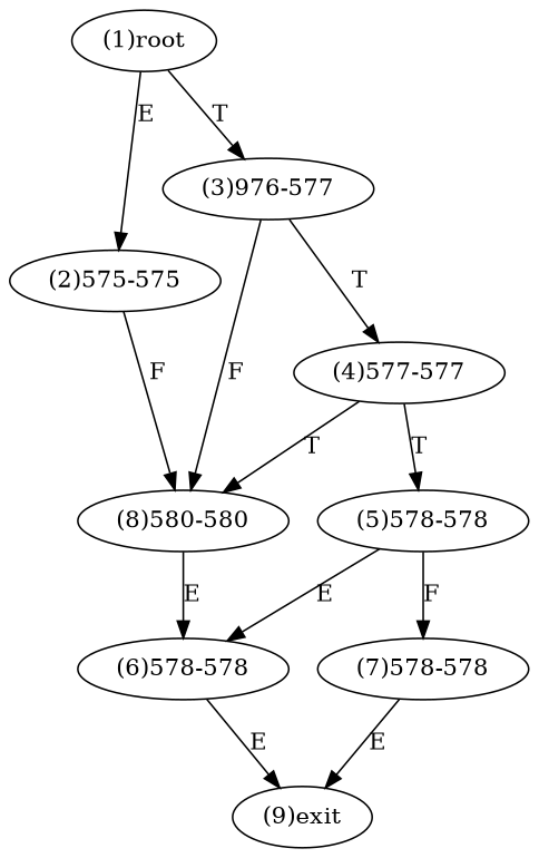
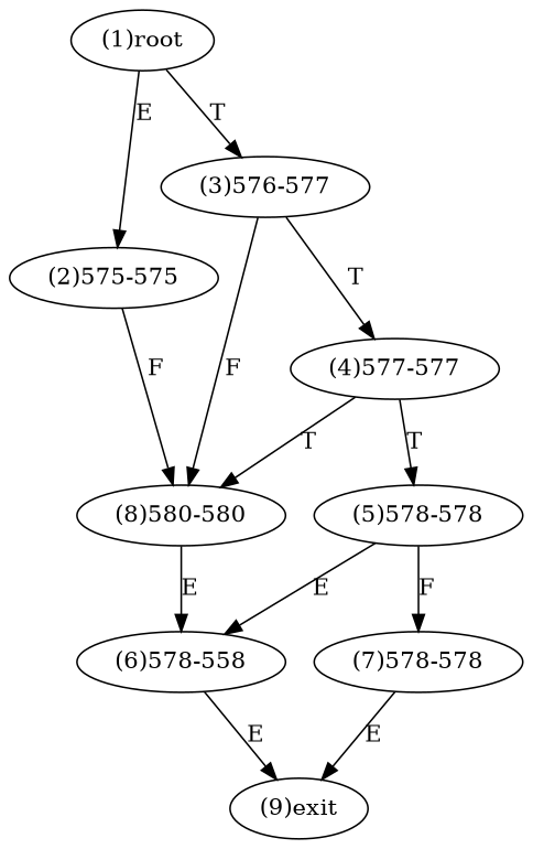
  digraph {
    n1 [label="(1)root"]
    n2 [label="(2)575-575"]
-   n3 [label="(3)976-577"]
+   n3 [label="(3)576-577"]
    n4 [label="(8)580-580"]
    n5 [label="(4)577-577"]
-   n6 [label="(6)578-578"]
+   n6 [label="(6)578-558"]
    n7 [label="(5)578-578"]
    n8 [label="(7)578-578"]
    n9 [label="(9)exit"]
    n1 -> n2 [label=E]
    n1 -> n3 [label=T]
    n2 -> n4 [label=F]
    n3 -> n4 [label=F]
    n3 -> n5 [label=T]
    n4 -> n6 [label=E]
    n5 -> n4 [label=T]
    n5 -> n7 [label=T]
    n6 -> n9 [label=E]
    n7 -> n6 [label=E]
    n7 -> n8 [label=F]
    n8 -> n9 [label=E]
  }
